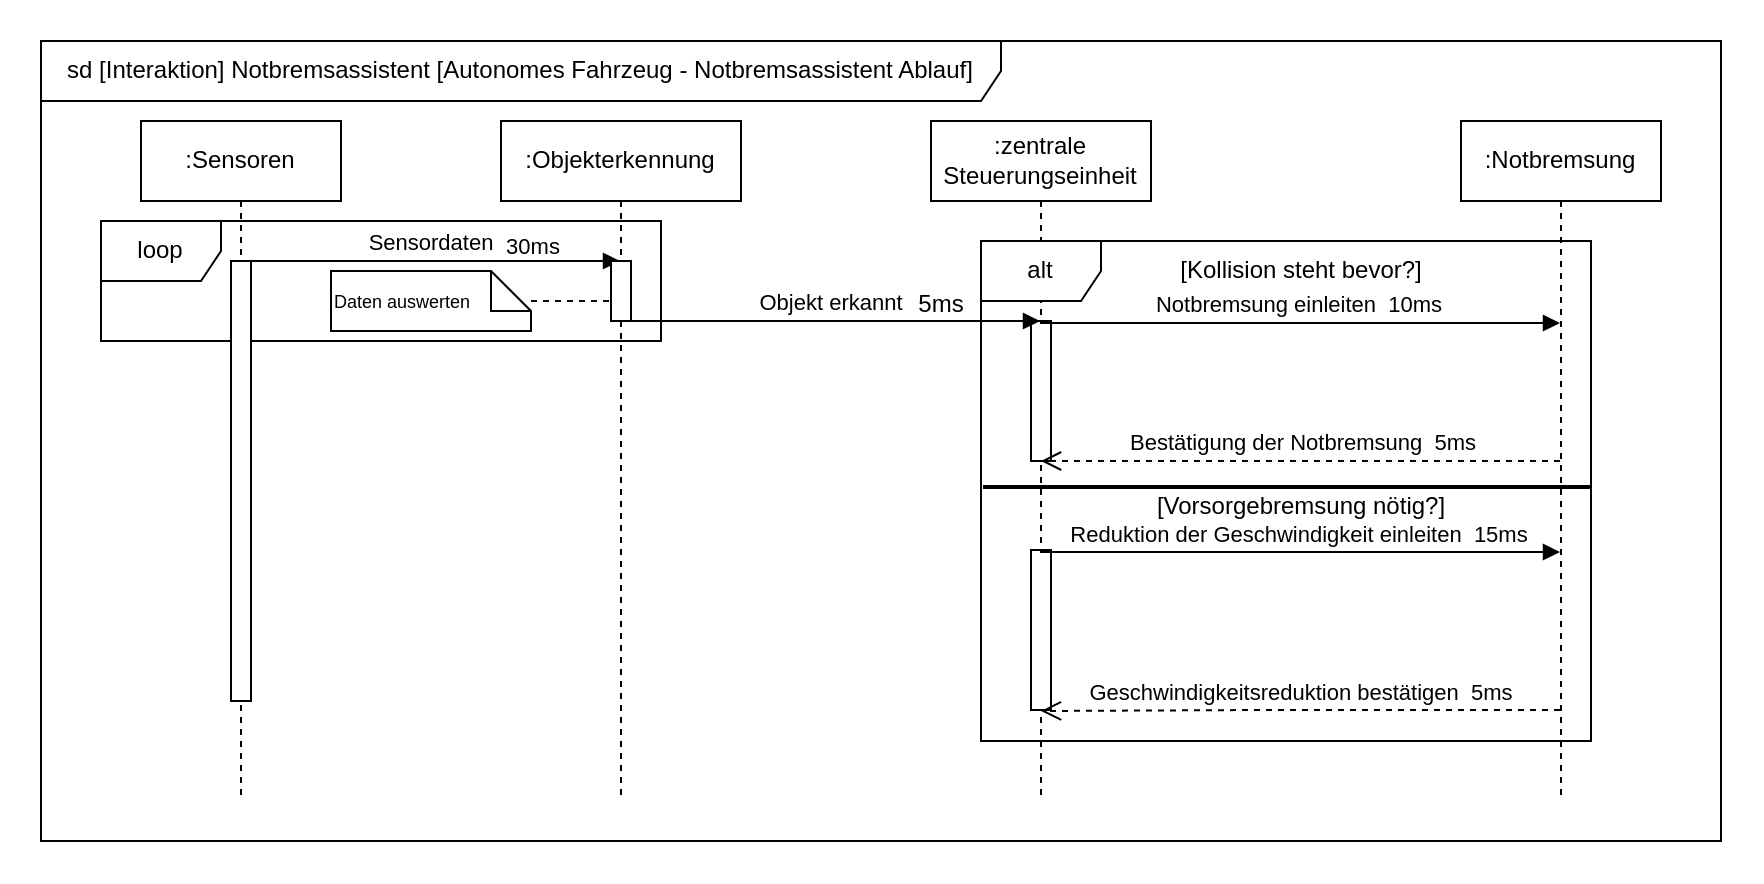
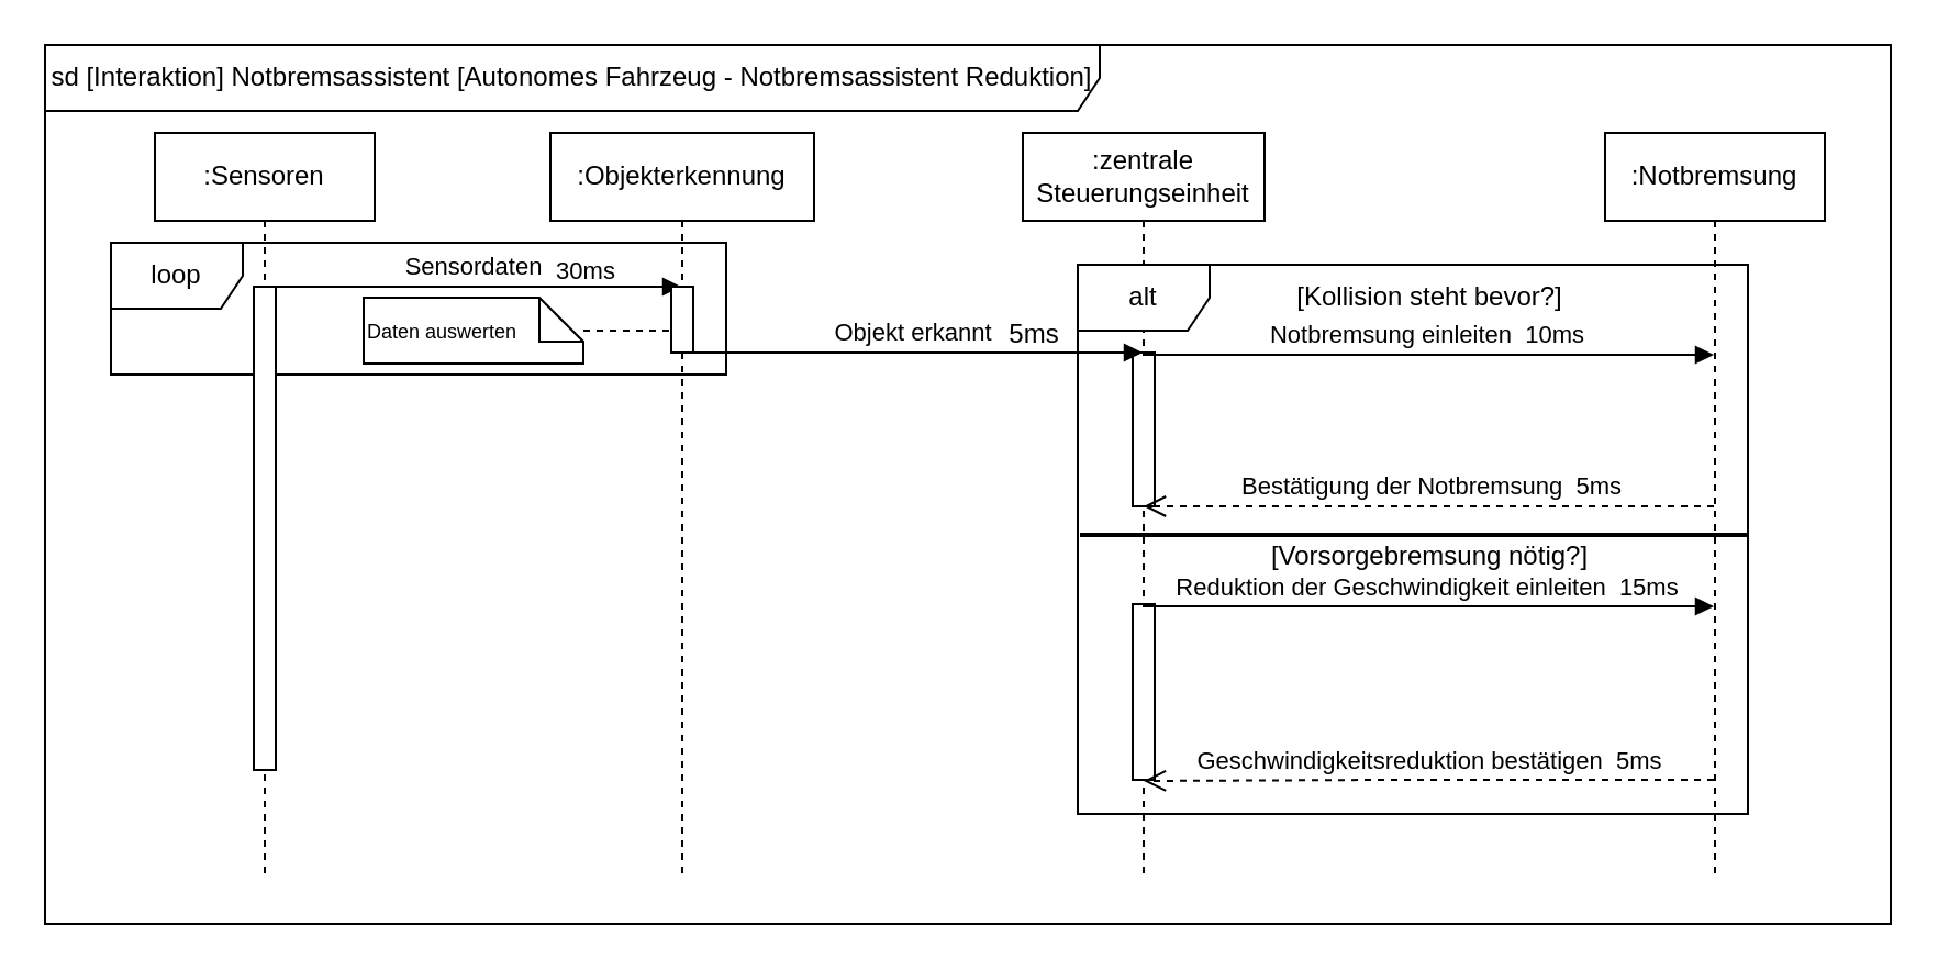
  <mxCell id="0" />
  <mxCell id="1" parent="0" />
  <mxCell id="2" value="loop" style="shape=umlFrame;whiteSpace=wrap;html=1;pointerEvents=0;" parent="1" vertex="1"><mxGeometry x="50" y="110" width="280" height="60" as="geometry" /></mxCell>
  <mxCell id="3" value=":Sensoren" style="shape=umlLifeline;perimeter=lifelinePerimeter;whiteSpace=wrap;html=1;container=1;dropTarget=0;collapsible=0;recursiveResize=0;outlineConnect=0;portConstraint=eastwest;newEdgeStyle={&quot;curved&quot;:0,&quot;rounded&quot;:0};" parent="1" vertex="1"><mxGeometry x="70" y="60" width="100" height="340" as="geometry" /></mxCell>
  <mxCell id="4" value="" style="html=1;points=[[0,0,0,0,5],[0,1,0,0,-5],[1,0,0,0,5],[1,1,0,0,-5]];perimeter=orthogonalPerimeter;outlineConnect=0;targetShapes=umlLifeline;portConstraint=eastwest;newEdgeStyle={&quot;curved&quot;:0,&quot;rounded&quot;:0};" parent="3" vertex="1"><mxGeometry x="45" y="70" width="10" height="220" as="geometry" /></mxCell>
  <mxCell id="5" value=":zentrale Steuerungseinheit" style="shape=umlLifeline;perimeter=lifelinePerimeter;whiteSpace=wrap;html=1;container=1;dropTarget=0;collapsible=0;recursiveResize=0;outlineConnect=0;portConstraint=eastwest;newEdgeStyle={&quot;curved&quot;:0,&quot;rounded&quot;:0};" parent="1" vertex="1"><mxGeometry x="465" y="60" width="110" height="340" as="geometry" /></mxCell>
  <mxCell id="6" value="" style="html=1;points=[[0,0,0,0,5],[0,1,0,0,-5],[1,0,0,0,5],[1,1,0,0,-5]];perimeter=orthogonalPerimeter;outlineConnect=0;targetShapes=umlLifeline;portConstraint=eastwest;newEdgeStyle={&quot;curved&quot;:0,&quot;rounded&quot;:0};" parent="5" vertex="1"><mxGeometry x="50" y="100" width="10" height="70" as="geometry" /></mxCell>
  <mxCell id="7" value=":Notbremsung" style="shape=umlLifeline;perimeter=lifelinePerimeter;whiteSpace=wrap;html=1;container=1;dropTarget=0;collapsible=0;recursiveResize=0;outlineConnect=0;portConstraint=eastwest;newEdgeStyle={&quot;curved&quot;:0,&quot;rounded&quot;:0};" parent="1" vertex="1"><mxGeometry x="730" y="60" width="100" height="340" as="geometry" /></mxCell>
  <mxCell id="8" value=":Objekterkennung" style="shape=umlLifeline;perimeter=lifelinePerimeter;whiteSpace=wrap;html=1;container=1;dropTarget=0;collapsible=0;recursiveResize=0;outlineConnect=0;portConstraint=eastwest;newEdgeStyle={&quot;curved&quot;:0,&quot;rounded&quot;:0};" parent="1" vertex="1"><mxGeometry x="250" y="60" width="120" height="340" as="geometry" /></mxCell>
  <mxCell id="9" value="Sensordaten" style="html=1;verticalAlign=bottom;endArrow=block;curved=0;rounded=0;edgeStyle=orthogonalEdgeStyle;" parent="1" target="8" edge="1"><mxGeometry width="80" relative="1" as="geometry"><mxPoint x="120" y="130" as="sourcePoint" /><mxPoint x="200" y="130" as="targetPoint" /><Array as="points"><mxPoint x="250" y="130" /><mxPoint x="250" y="130" /></Array></mxGeometry></mxCell>
  <mxCell id="10" value="30ms" style="edgeLabel;html=1;align=center;verticalAlign=middle;resizable=0;points=[];" parent="9" vertex="1" connectable="0"><mxGeometry x="0.524" y="2" relative="1" as="geometry"><mxPoint x="1" y="-6" as="offset" /></mxGeometry></mxCell>
  <mxCell id="11" value="" style="html=1;points=[[0,0,0,0,5],[0,1,0,0,-5],[1,0,0,0,5],[1,1,0,0,-5]];perimeter=orthogonalPerimeter;outlineConnect=0;targetShapes=umlLifeline;portConstraint=eastwest;newEdgeStyle={&quot;curved&quot;:0,&quot;rounded&quot;:0};" parent="1" vertex="1"><mxGeometry x="305" y="130" width="10" height="30" as="geometry" /></mxCell>
  <mxCell id="12" style="edgeStyle=orthogonalEdgeStyle;rounded=0;orthogonalLoop=1;jettySize=auto;html=1;dashed=1;endArrow=none;endFill=0;" parent="1" source="13" target="11" edge="1"><mxGeometry relative="1" as="geometry"><Array as="points"><mxPoint x="290" y="150" /><mxPoint x="290" y="150" /></Array></mxGeometry></mxCell>
  <mxCell id="13" value="&lt;font style=&quot;font-size: 9px;&quot;&gt;Daten auswerten&lt;/font&gt;" style="shape=note;size=20;whiteSpace=wrap;html=1;align=left;" parent="1" vertex="1"><mxGeometry x="165" y="135" width="100" height="30" as="geometry" /></mxCell>
  <mxCell id="14" value="Objekt erkannt" style="html=1;verticalAlign=bottom;endArrow=block;curved=0;rounded=0;edgeStyle=orthogonalEdgeStyle;" parent="1" target="5" edge="1"><mxGeometry width="80" relative="1" as="geometry"><mxPoint x="310" y="160" as="sourcePoint" /><mxPoint x="390" y="160" as="targetPoint" /><Array as="points"><mxPoint x="460" y="160" /><mxPoint x="460" y="160" /></Array></mxGeometry></mxCell>
  <mxCell id="15" value="5ms" style="text;html=1;align=center;verticalAlign=middle;resizable=0;points=[];autosize=1;strokeColor=none;fillColor=none;" parent="1" vertex="1"><mxGeometry x="445" y="137" width="50" height="30" as="geometry" /></mxCell>
  <mxCell id="16" value="alt" style="shape=umlFrame;whiteSpace=wrap;html=1;pointerEvents=0;" parent="1" vertex="1"><mxGeometry x="490" y="120" width="305" height="250" as="geometry" /></mxCell>
  <mxCell id="17" value="" style="html=1;points=[[0,0,0,0,5],[0,1,0,0,-5],[1,0,0,0,5],[1,1,0,0,-5]];perimeter=orthogonalPerimeter;outlineConnect=0;targetShapes=umlLifeline;portConstraint=eastwest;newEdgeStyle={&quot;curved&quot;:0,&quot;rounded&quot;:0};" parent="1" vertex="1"><mxGeometry x="515" y="274.5" width="10" height="80" as="geometry" /></mxCell>
  <mxCell id="18" value="Notbremsung einleiten&amp;nbsp; 10ms" style="html=1;verticalAlign=bottom;endArrow=block;curved=0;rounded=0;edgeStyle=orthogonalEdgeStyle;" parent="1" target="7" edge="1"><mxGeometry width="80" relative="1" as="geometry"><mxPoint x="520" y="160" as="sourcePoint" /><mxPoint x="600" y="160" as="targetPoint" /><Array as="points"><mxPoint x="520" y="161" /></Array></mxGeometry></mxCell>
  <mxCell id="19" value="Geschwindigkeitsreduktion bestätigen&amp;nbsp; 5ms" style="html=1;verticalAlign=bottom;endArrow=open;dashed=1;endSize=8;curved=0;rounded=0;edgeStyle=orthogonalEdgeStyle;" parent="1" target="17" edge="1"><mxGeometry relative="1" as="geometry"><mxPoint x="779.5" y="354.508" as="sourcePoint" /><mxPoint x="530" y="354.5" as="targetPoint" /><Array as="points"><mxPoint x="631" y="355" /><mxPoint x="550" y="355" /><mxPoint x="520" y="355" /></Array></mxGeometry></mxCell>
  <mxCell id="20" value="" style="line;strokeWidth=2;html=1;" parent="1" vertex="1"><mxGeometry x="491" y="238" width="304" height="10" as="geometry" /></mxCell>
  <mxCell id="21" value="Bestätigung der Notbremsung&amp;nbsp; 5ms" style="html=1;verticalAlign=bottom;endArrow=open;dashed=1;endSize=8;curved=0;rounded=0;edgeStyle=orthogonalEdgeStyle;" parent="1" source="7" edge="1"><mxGeometry x="-0.006" relative="1" as="geometry"><mxPoint x="600" y="230" as="sourcePoint" /><mxPoint x="520" y="230" as="targetPoint" /><Array as="points"><mxPoint x="570" y="230" /><mxPoint x="570" y="230" /></Array><mxPoint as="offset" /></mxGeometry></mxCell>
  <mxCell id="22" value="Reduktion der Geschwindigkeit einleiten&amp;nbsp; 15ms" style="html=1;verticalAlign=bottom;endArrow=block;curved=0;rounded=0;edgeStyle=orthogonalEdgeStyle;" parent="1" edge="1"><mxGeometry width="80" relative="1" as="geometry"><mxPoint x="520" y="274.5" as="sourcePoint" /><mxPoint x="779.5" y="275.5" as="targetPoint" /><Array as="points"><mxPoint x="520" y="275.5" /></Array></mxGeometry></mxCell>
  <mxCell id="23" value="[Kollision steht bevor?]" style="text;html=1;align=center;verticalAlign=middle;resizable=0;points=[];autosize=1;strokeColor=none;fillColor=none;" parent="1" vertex="1"><mxGeometry x="580" y="120" width="140" height="30" as="geometry" /></mxCell>
  <mxCell id="24" value="[Vorsorgebremsung nötig?]" style="text;html=1;align=center;verticalAlign=middle;resizable=0;points=[];autosize=1;strokeColor=none;fillColor=none;" parent="1" vertex="1"><mxGeometry x="565" y="238" width="170" height="30" as="geometry" /></mxCell>
- <mxCell id="25" value="sd [Interaktion] Notbremsassistent [Autonomes Fahrzeug - Notbremsassistent Ablauf]" style="shape=umlFrame;whiteSpace=wrap;html=1;pointerEvents=0;width=480;height=30;" parent="1" vertex="1"><mxGeometry x="20" y="20" width="840" height="400" as="geometry" /></mxCell>
+ <mxCell id="25" value="sd [Interaktion] Notbremsassistent [Autonomes Fahrzeug - Notbremsassistent Reduktion]" style="shape=umlFrame;whiteSpace=wrap;html=1;pointerEvents=0;width=480;height=30;" parent="1" vertex="1"><mxGeometry x="20" y="20" width="840" height="400" as="geometry" /></mxCell>
